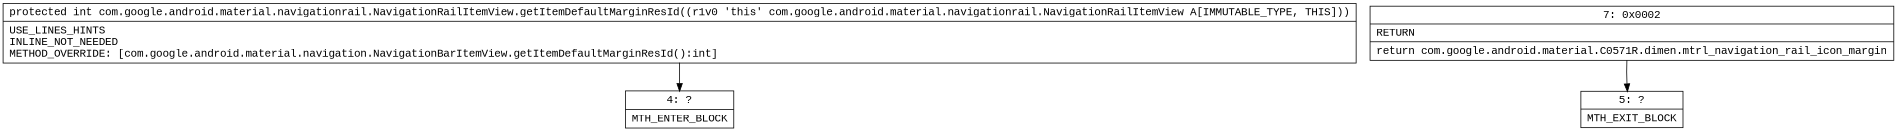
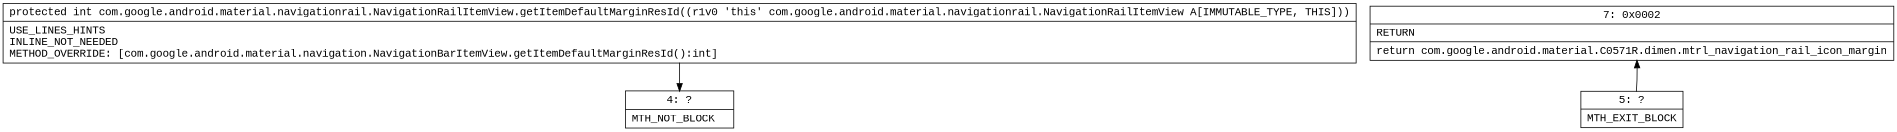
  digraph {
    fontname="Liberation Mono"
    node [fontname="Liberation Mono" shape=record]
    edge [fontname="Liberation Mono"]
-   n1 [label="{4\:\ ?|MTH_ENTER_BLOCK\l}"]
+   n1 [label="{4\:\ ?|MTH_NOT_BLOCK\l}"]
    n2 [label="{7\:\ 0x0002|RETURN\l|return com.google.android.material.C0571R.dimen.mtrl_navigation_rail_icon_margin\l}"]
    n3 [label="{5\:\ ?|MTH_EXIT_BLOCK\l}"]
    n4 [label="{protected int com.google.android.material.navigationrail.NavigationRailItemView.getItemDefaultMarginResId((r1v0 'this' com.google.android.material.navigationrail.NavigationRailItemView A[IMMUTABLE_TYPE, THIS]))  | USE_LINES_HINTS\lINLINE_NOT_NEEDED\lMETHOD_OVERRIDE: [com.google.android.material.navigation.NavigationBarItemView.getItemDefaultMarginResId():int]\l}"]
-   n2 -> n3
+   n3 -> n2
    n4 -> n1
  }
